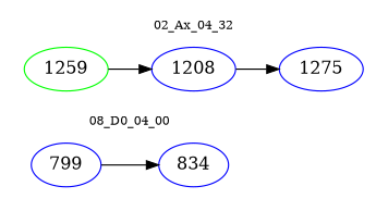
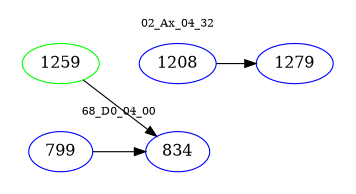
  digraph {
    rankdir=LR
    node [color=blue]
    edge [color=black]
    n1 [color=green label=1259]
    n2 [label=1208]
-   n3 [label=1275]
+   n3 [label=1279]
    n4 [label=799]
    n5 [label=834]
    subgraph cluster_1 {
      color=white
      fontsize=10
      label="02_Ax_04_32"
      n1
      n2
      n3
    }
    subgraph cluster_2 {
      color=white
      fontsize=10
-     label="08_D0_04_00"
+     label="68_D0_04_00"
      n4
      n5
    }
-   n1 -> n2
+   n1 -> n5
    n2 -> n3
    n4 -> n5
  }
